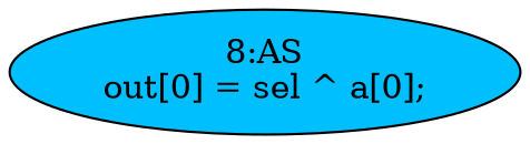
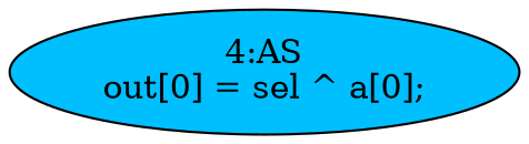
  strict digraph {
-   n1 [ast="<pyverilog.vparser.ast.Assign object at 0x7fb56c90f090>" def_var="['out']" fillcolor=deepskyblue label="8:AS\nout[0] = sel ^ a[0];" statements="[]" style=filled typ=Assign use_var="['sel', 'a']"]
+   n1 [ast="<pyverilog.vparser.ast.Assign object at 0x7fb56c90f090>" def_var="['out']" fillcolor=deepskyblue label="4:AS\nout[0] = sel ^ a[0];" statements="[]" style=filled typ=Assign use_var="['sel', 'a']"]
  }
